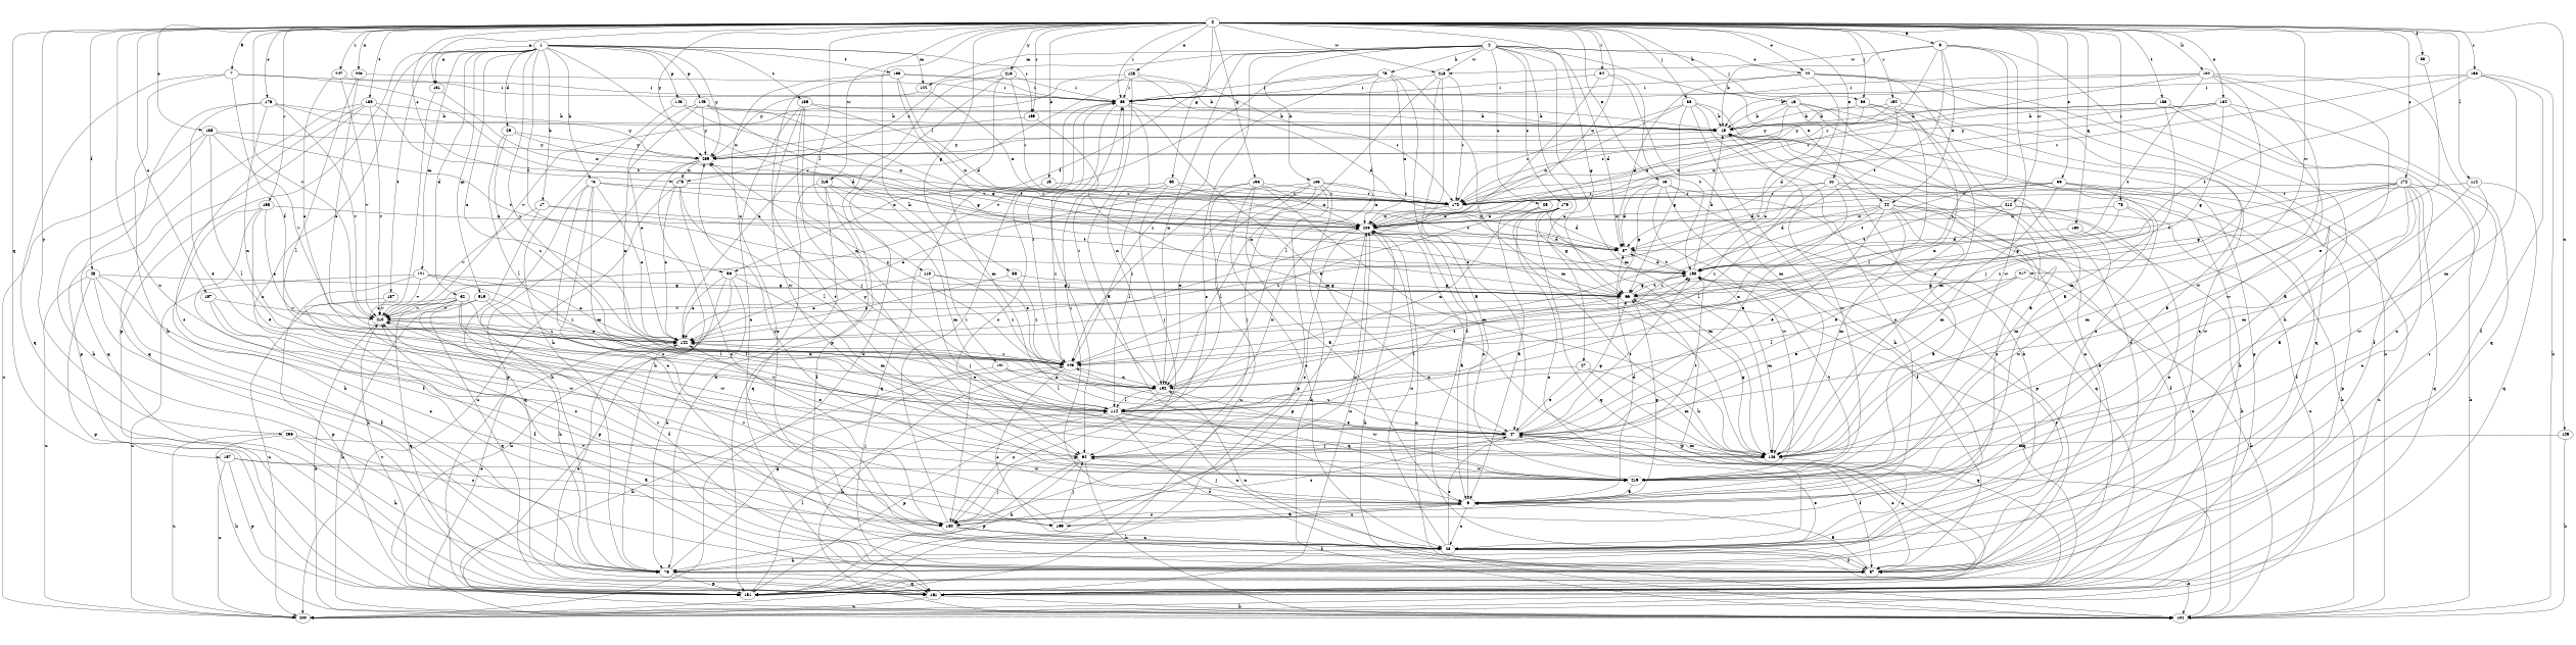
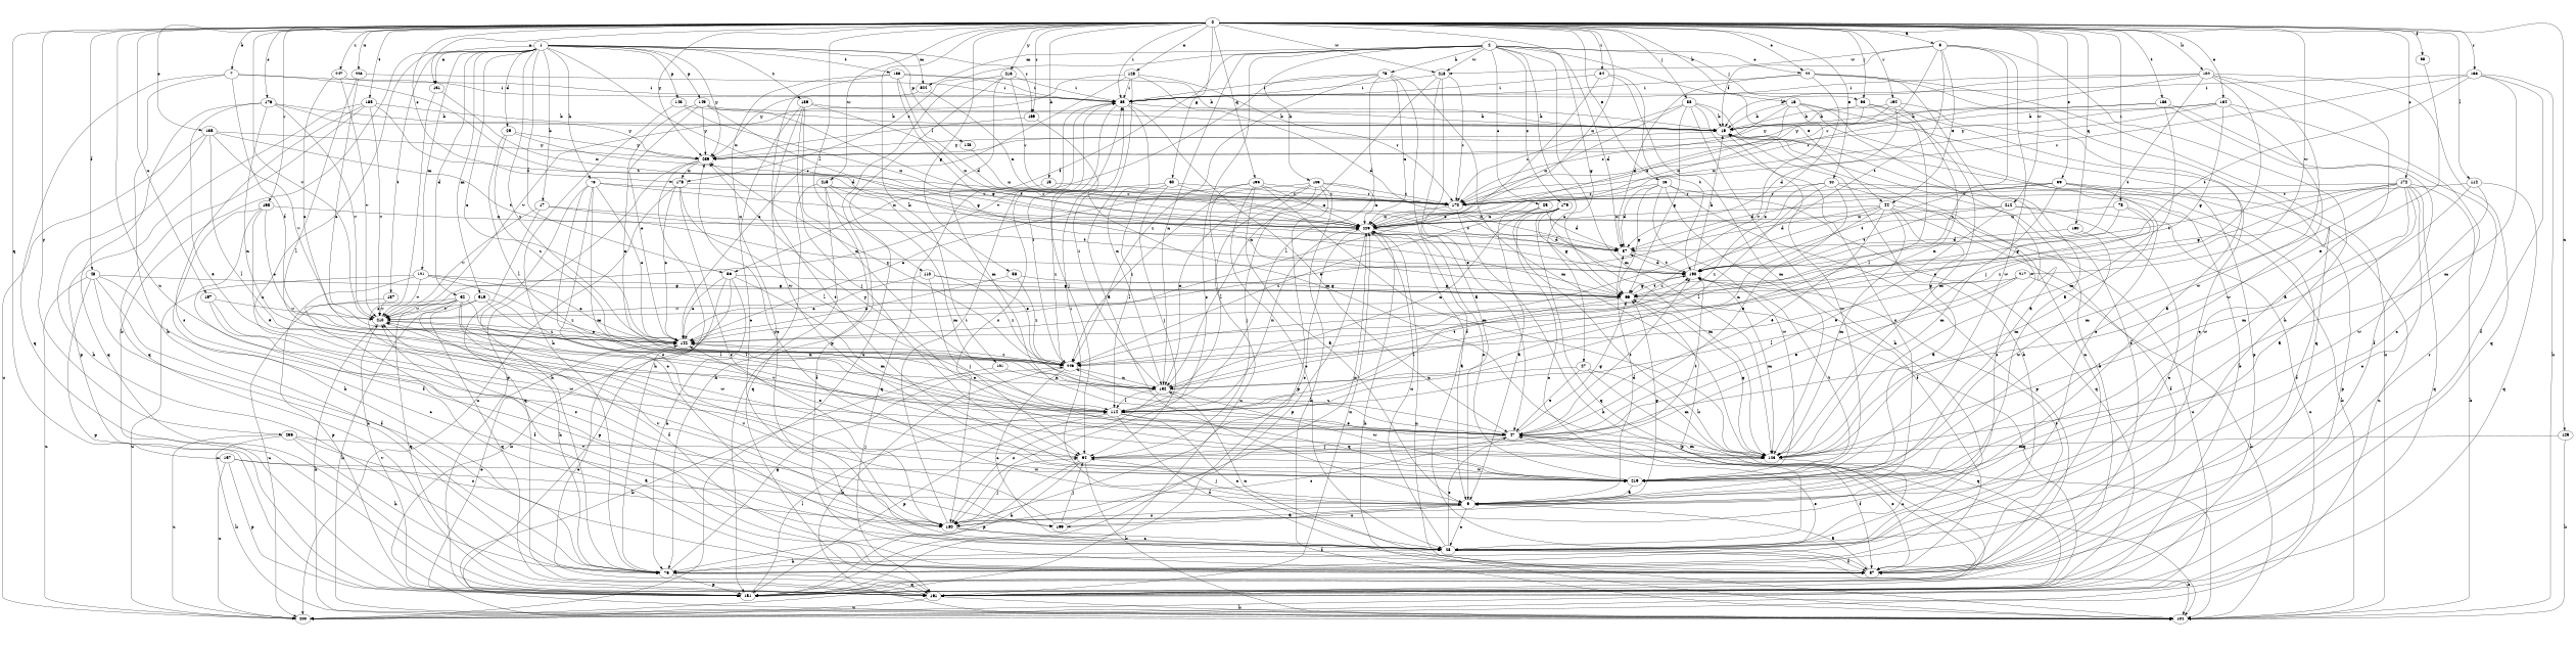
  strict digraph {
    0
    3
    7
    15
    16
    22
    39
    40
    43
    48
    55
    58
    60
    66
    78
    84
    85
    88
    93
    101
    102
    110
    112
    125
    128
    131
    134
    135
    n29 [label=195]
    157
    160
    163
    168
    169
    172
    176
    178
    183
    185
    194
    197
    199
    210
    212
    213
    215
    217
    218
    223
    229
    236
    239
    247
    249
    44
    19
    76
    170
    190
    219
    142
    37
    161
    151
    9
    28
    104
    123
    57
    200
    180
    47
    114
    94
    132
    1
    17
    29
    32
    56
    73
    n82 [label=519]
    121
-   122
+   122 [label=822]
    143
+   148
    149
    187
    188
    189
    2
    25
    27
    75
    103
    179
    0 -> 3 [label=a]
-   0 -> 7 [label=a]
+   0 -> 7 [label=b]
    0 -> 15 [label=b]
    0 -> 16 [label=b]
    0 -> 22 [label=c]
    0 -> 39 [label=e]
    0 -> 40 [label=e]
    0 -> 43 [label=e]
    0 -> 48 [label=f]
    0 -> 55 [label=f]
    0 -> 58 [label=g]
    0 -> 60 [label=g]
    0 -> 66 [label=g]
    0 -> 78 [label=i]
    0 -> 84 [label=i]
    0 -> 85 [label=i]
    0 -> 88 [label=j]
    0 -> 93 [label=j]
    0 -> 101 [label=k]
    0 -> 102 [label=k]
    0 -> 110 [label=l]
    0 -> 112 [label=l]
    0 -> 125 [label=n]
    0 -> 128 [label=n]
    0 -> 131 [label=n]
    0 -> 134 [label=o]
    0 -> 135 [label=o]
    0 -> n29 [label=q]
    0 -> 157 [label=q]
    0 -> 160 [label=q]
    0 -> 163 [label=r]
    0 -> 168 [label=r]
    0 -> 169 [label=r]
    0 -> 172 [label=s]
    0 -> 176 [label=s]
    0 -> 178 [label=s]
    0 -> 183 [label=t]
    0 -> 185 [label=t]
    0 -> 194 [label=r]
    0 -> 197 [label=u]
    0 -> 199 [label=u]
    0 -> 210 [label=v]
    0 -> 212 [label=w]
    0 -> 213 [label=y]
    0 -> 215 [label=w]
    0 -> 217 [label=w]
    0 -> 218 [label=w]
    0 -> 223 [label=x]
    0 -> 229 [label=x]
    0 -> 236 [label=y]
    0 -> 239 [label=y]
    0 -> 247 [label=z]
    3 -> 218 [label=w]
    3 -> 249 [label=z]
    3 -> 44 [label=e]
-   3 -> 19 [label=b]
+   3 -> 19 [label=f]
    3 -> 76 [label=h]
    3 -> 170 [label=r]
    3 -> 190 [label=t]
    3 -> 219 [label=w]
    7 -> 85 [label=i]
    7 -> 76 [label=h]
    7 -> 142 [label=f]
    7 -> 37 [label=t]
    7 -> 161 [label=q]
    15 -> 170 [label=r]
    15 -> 161 [label=q]
    16 -> 210 [label=v]
    16 -> 229 [label=x]
    16 -> 19 [label=b]
    16 -> 170 [label=r]
    16 -> 151 [label=p]
    16 -> 9 [label=a]
    16 -> 28 [label=c]
    22 -> 85 [label=i]
    22 -> 142 [label=o]
    22 -> 37 [label=d]
    22 -> 161 [label=q]
    22 -> 9 [label=a]
    22 -> 104 [label=k]
    39 -> 170 [label=r]
    39 -> 190 [label=t]
    39 -> 37 [label=d]
    39 -> 151 [label=p]
    39 -> 123 [label=m]
    39 -> 57 [label=f]
    39 -> 200 [label=u]
    40 -> 249 [label=z]
    40 -> 170 [label=r]
    40 -> 104 [label=k]
    40 -> 180 [label=s]
    40 -> 47 [label=e]
    40 -> 114 [label=l]
    43 -> 66 [label=g]
    43 -> 170 [label=r]
    43 -> 219 [label=w]
    43 -> 37 [label=d]
    43 -> 161 [label=q]
    43 -> 151 [label=p]
    43 -> 57 [label=f]
    48 -> 66 [label=g]
    48 -> 76 [label=h]
    48 -> 151 [label=p]
    48 -> 28 [label=c]
    48 -> 57 [label=f]
    48 -> 200 [label=u]
    55 -> 47 [label=e]
    58 -> 66 [label=g]
    58 -> 249 [label=z]
    58 -> 142 [label=o]
    60 -> 249 [label=z]
    60 -> 170 [label=r]
    60 -> 190 [label=t]
    60 -> 114 [label=l]
    60 -> 94 [label=j]
    66 -> 210 [label=v]
    66 -> 190 [label=t]
    66 -> 161 [label=q]
    66 -> 151 [label=p]
    66 -> 114 [label=l]
    78 -> 66 [label=g]
    78 -> 229 [label=x]
    78 -> 142 [label=o]
    78 -> 123 [label=m]
    84 -> 85 [label=i]
    84 -> 190 [label=t]
    84 -> 142 [label=o]
    84 -> 123 [label=m]
    85 -> 19 [label=b]
    85 -> 180 [label=s]
    85 -> 47 [label=e]
    85 -> 94 [label=j]
    85 -> 132 [label=n]
    88 -> 66 [label=g]
    88 -> 229 [label=x]
    88 -> 19 [label=b]
    88 -> 76 [label=h]
    88 -> 170 [label=r]
    88 -> 57 [label=f]
    88 -> 180 [label=s]
    93 -> 229 [label=x]
    93 -> 19 [label=b]
    93 -> 28 [label=c]
    93 -> 123 [label=m]
    93 -> 114 [label=l]
    101 -> 104 [label=k]
-   101 -> 114 [label=l]
    101 -> 132 [label=n]
    102 -> 85 [label=i]
    102 -> 19 [label=b]
    102 -> 170 [label=r]
    102 -> 190 [label=t]
    102 -> 219 [label=w]
    102 -> 161 [label=q]
    102 -> 9 [label=a]
    102 -> 94 [label=j]
    110 -> 66 [label=g]
    110 -> 249 [label=z]
    110 -> 142 [label=o]
    110 -> 94 [label=j]
    112 -> 170 [label=r]
    112 -> 219 [label=w]
    112 -> 161 [label=q]
    112 -> 123 [label=m]
    125 -> 104 [label=k]
    125 -> 123 [label=m]
    128 -> 85 [label=i]
    128 -> 210 [label=v]
    128 -> 170 [label=r]
    128 -> 142 [label=o]
    128 -> 37 [label=d]
    128 -> 9 [label=a]
    131 -> 229 [label=x]
    131 -> 180 [label=s]
    134 -> 66 [label=g]
    134 -> 229 [label=x]
    134 -> 239 [label=y]
    134 -> 19 [label=b]
    134 -> 219 [label=w]
    134 -> 28 [label=c]
    135 -> 210 [label=v]
    135 -> 239 [label=y]
    135 -> 76 [label=h]
    135 -> 190 [label=t]
    135 -> 200 [label=u]
    135 -> 114 [label=l]
    n29 -> 229 [label=x]
    n29 -> 170 [label=r]
    n29 -> 142 [label=o]
    n29 -> 9 [label=a]
    n29 -> 28 [label=c]
    n29 -> 123 [label=m]
    n29 -> 200 [label=u]
    157 -> 219 [label=w]
    157 -> 151 [label=p]
    157 -> 9 [label=a]
    157 -> 200 [label=u]
    160 -> 219 [label=w]
    160 -> 37 [label=d]
    163 -> 85 [label=i]
    163 -> 170 [label=r]
    163 -> 190 [label=t]
    163 -> 104 [label=k]
    163 -> 123 [label=m]
    163 -> 57 [label=f]
    168 -> 229 [label=x]
    168 -> 76 [label=h]
    168 -> 142 [label=o]
    168 -> 57 [label=f]
    168 -> 47 [label=e]
    169 -> 239 [label=l]
    169 -> 123 [label=m]
    172 -> 66 [label=g]
    172 -> 249 [label=z]
    172 -> 170 [label=r]
    172 -> 190 [label=t]
    172 -> 219 [label=w]
    172 -> 161 [label=q]
    172 -> 9 [label=a]
    172 -> 28 [label=c]
    172 -> 104 [label=k]
    172 -> 123 [label=m]
    176 -> 210 [label=v]
    176 -> 239 [label=y]
    176 -> 19 [label=b]
    176 -> 161 [label=q]
    176 -> 47 [label=e]
    176 -> 132 [label=n]
    178 -> 170 [label=r]
    178 -> 142 [label=o]
    178 -> 200 [label=u]
    178 -> 180 [label=s]
    178 -> 114 [label=l]
    183 -> 239 [label=y]
    183 -> 19 [label=b]
    183 -> 151 [label=r]
    183 -> 123 [label=m]
    183 -> 57 [label=f]
    185 -> 210 [label=v]
    185 -> 19 [label=b]
    185 -> 37 [label=d]
    185 -> 161 [label=q]
    185 -> 151 [label=p]
    185 -> 180 [label=s]
    194 -> 239 [label=y]
    194 -> 19 [label=b]
    194 -> 37 [label=d]
    194 -> 9 [label=a]
    194 -> 132 [label=n]
    197 -> 210 [label=v]
    197 -> 219 [label=w]
    197 -> 180 [label=s]
    199 -> 210 [label=v]
    199 -> 229 [label=x]
    199 -> 9 [label=a]
    199 -> 94 [label=j]
    210 -> 142 [label=o]
    210 -> 104 [label=k]
    210 -> 132 [label=n]
    212 -> 229 [label=x]
    212 -> 190 [label=t]
    212 -> 28 [label=c]
    212 -> 200 [label=u]
    212 -> 47 [label=e]
    213 -> 85 [label=i]
    213 -> 170 [label=r]
    213 -> 151 [label=p]
    213 -> 123 [label=m]
    213 -> 200 [label=u]
    215 -> 76 [label=h]
    215 -> 170 [label=r]
    215 -> 161 [label=q]
    215 -> 123 [label=m]
    215 -> 57 [label=f]
    215 -> 47 [label=e]
    217 -> 66 [label=g]
    217 -> 104 [label=k]
    217 -> 47 [label=e]
    217 -> 114 [label=l]
    218 -> 85 [label=i]
    218 -> 170 [label=r]
    218 -> 9 [label=a]
    218 -> 47 [label=e]
    218 -> 132 [label=n]
    223 -> 85 [label=i]
    223 -> 142 [label=o]
    223 -> 114 [label=l]
    229 -> 37 [label=d]
    229 -> 151 [label=p]
    229 -> 9 [label=a]
    229 -> 104 [label=k]
    229 -> 180 [label=s]
    236 -> 76 [label=h]
    236 -> 104 [label=k]
    236 -> 200 [label=u]
    236 -> 180 [label=s]
    236 -> 94 [label=j]
    239 -> 178 [label=x]
    239 -> 76 [label=h]
    239 -> 151 [label=p]
    247 -> 85 [label=i]
    247 -> 210 [label=v]
    247 -> 142 [label=o]
    249 -> 85 [label=i]
    249 -> 239 [label=y]
    249 -> 28 [label=c]
    249 -> 104 [label=k]
    249 -> 132 [label=n]
    44 -> 229 [label=x]
    44 -> 249 [label=z]
    44 -> 37 [label=d]
    44 -> 9 [label=a]
    44 -> 123 [label=m]
    44 -> 57 [label=f]
    44 -> 200 [label=u]
    44 -> 47 [label=e]
    44 -> 132 [label=n]
    19 -> 239 [label=y]
    19 -> 219 [label=w]
    19 -> 57 [label=n]
    76 -> 249 [label=g]
    76 -> 19 [label=b]
    76 -> 161 [label=q]
    76 -> 151 [label=p]
    76 -> 47 [label=e]
    170 -> 229 [label=x]
-   44 -> 104 [label=k]
+   170 -> 104 [label=k]
    190 -> 66 [label=g]
    190 -> 19 [label=b]
    190 -> 37 [label=d]
    190 -> 123 [label=m]
    219 -> 229 [label=x]
    219 -> 190 [label=t]
    219 -> 9 [label=a]
    142 -> 249 [label=z]
    37 -> 190 [label=t]
    161 -> 229 [label=x]
    161 -> 19 [label=b]
    161 -> 142 [label=o]
    161 -> 104 [label=k]
    161 -> 200 [label=u]
    151 -> 210 [label=v]
    151 -> 19 [label=b]
    151 -> 142 [label=o]
    151 -> 114 [label=l]
    9 -> 66 [label=g]
    9 -> 85 [label=i]
    9 -> 199 [label=u]
    9 -> 239 [label=y]
    9 -> 37 [label=d]
    9 -> 28 [label=c]
    9 -> 180 [label=s]
    9 -> 94 [label=j]
    28 -> 229 [label=x]
    28 -> 76 [label=h]
    28 -> 104 [label=k]
    28 -> 57 [label=f]
    28 -> 47 [label=e]
    104 -> 229 [label=x]
    123 -> 66 [label=g]
    123 -> 28 [label=c]
    57 -> 210 [label=v]
    57 -> 190 [label=t]
    57 -> 9 [label=a]
    57 -> 47 [label=e]
    57 -> 132 [label=n]
    180 -> 85 [label=i]
    180 -> 210 [label=v]
    180 -> 28 [label=c]
    180 -> 57 [label=f]
    180 -> 94 [label=j]
    47 -> 66 [label=g]
    47 -> 210 [label=v]
    47 -> 239 [label=y]
    47 -> 249 [label=z]
    47 -> 190 [label=t]
    47 -> 123 [label=m]
    47 -> 57 [label=f]
    47 -> 180 [label=s]
    47 -> 94 [label=j]
    114 -> 229 [label=x]
    114 -> 219 [label=q]
    114 -> 142 [label=o]
    114 -> 151 [label=p]
    114 -> 28 [label=c]
    114 -> 57 [label=f]
    114 -> 47 [label=e]
    94 -> 76 [label=h]
    94 -> 190 [label=t]
    94 -> 219 [label=w]
    94 -> 142 [label=o]
    94 -> 151 [label=p]
    94 -> 104 [label=k]
    132 -> 85 [label=i]
    132 -> 190 [label=t]
    132 -> 219 [label=w]
    132 -> 180 [label=s]
    132 -> 114 [label=l]
    1 -> 131 [label=n]
    1 -> 169 [label=r]
    1 -> 199 [label=u]
    1 -> 229 [label=x]
    1 -> 239 [label=y]
    1 -> 249 [label=z]
    1 -> 142 [label=o]
-   1 -> 151 [label=p]
+   1 -> 151 [label=k]
    1 -> 17 [label=b]
    1 -> 29 [label=d]
    1 -> 32 [label=d]
    1 -> 56 [label=f]
    1 -> 73 [label=h]
    1 -> n82 [label=m]
    1 -> 121 [label=m]
    1 -> 122 [label=m]
    1 -> 143 [label=p]
+   1 -> 148 [label=p]
    1 -> 149 [label=p]
    1 -> 187 [label=t]
    1 -> 188 [label=t]
    1 -> 189 [label=t]
    17 -> 210 [label=v]
    17 -> 229 [label=x]
    17 -> 190 [label=t]
    17 -> 161 [label=q]
    29 -> 239 [label=y]
    29 -> 249 [label=z]
    29 -> 170 [label=r]
    29 -> 114 [label=l]
    32 -> 210 [label=v]
    32 -> 76 [label=h]
    32 -> 219 [label=w]
    32 -> 161 [label=q]
    32 -> 104 [label=k]
    32 -> 57 [label=f]
    32 -> 200 [label=u]
    32 -> 114 [label=l]
    56 -> 66 [label=g]
    56 -> 76 [label=h]
    56 -> 142 [label=o]
    56 -> 151 [label=p]
    56 -> 104 [label=k]
    56 -> 123 [label=m]
    73 -> 229 [label=x]
    73 -> 76 [label=h]
    73 -> 170 [label=r]
    73 -> 142 [label=o]
    73 -> 28 [label=c]
    73 -> 123 [label=m]
    73 -> 180 [label=s]
    n82 -> 210 [label=v]
    n82 -> 249 [label=z]
    n82 -> 161 [label=q]
    n82 -> 114 [label=l]
    121 -> 66 [label=g]
    121 -> 210 [label=v]
    121 -> 249 [label=z]
    121 -> 142 [label=o]
    121 -> 151 [label=p]
    121 -> 200 [label=u]
    122 -> 229 [label=x]
    122 -> 239 [label=y]
    143 -> 229 [label=x]
    143 -> 19 [label=b]
    143 -> 76 [label=h]
+   148 -> 229 [label=x]
    149 -> 66 [label=g]
    149 -> 239 [label=y]
    149 -> 19 [label=b]
    149 -> 190 [label=t]
    149 -> 142 [label=o]
    149 -> 132 [label=n]
    187 -> 210 [label=v]
    187 -> 57 [label=f]
    188 -> 66 [label=g]
    188 -> 85 [label=i]
    188 -> 19 [label=b]
    188 -> 219 [label=w]
    188 -> 37 [label=d]
    188 -> 28 [label=c]
    189 -> 229 [label=x]
    189 -> 19 [label=b]
    189 -> 219 [label=t]
    189 -> 28 [label=c]
    189 -> 94 [label=j]
    189 -> 132 [label=n]
    2 -> 22 [label=c]
    2 -> 93 [label=j]
    2 -> 178 [label=s]
    2 -> 218 [label=w]
    2 -> 44 [label=e]
    2 -> 37 [label=d]
    2 -> 123 [label=m]
    2 -> 180 [label=s]
    2 -> 132 [label=n]
    2 -> 56 [label=f]
    2 -> 122 [label=m]
    2 -> 25 [label=c]
    2 -> 27 [label=c]
    2 -> 75 [label=h]
    2 -> 103 [label=k]
    2 -> 179 [label=s]
    25 -> 229 [label=x]
    25 -> 37 [label=d]
    25 -> 9 [label=a]
    25 -> 104 [label=k]
    27 -> 161 [label=q]
    27 -> 123 [label=m]
    27 -> 47 [label=e]
    27 -> 132 [label=n]
    75 -> 85 [label=i]
    75 -> 210 [label=v]
    75 -> 229 [label=x]
    75 -> 249 [label=z]
    75 -> 123 [label=m]
    75 -> 57 [label=f]
    75 -> 114 [label=l]
    103 -> 229 [label=x]
    103 -> 249 [label=z]
    103 -> 170 [label=r]
    103 -> 151 [label=p]
    103 -> 104 [label=k]
    103 -> 114 [label=l]
    103 -> 94 [label=j]
    103 -> 132 [label=n]
    179 -> 66 [label=g]
    179 -> 229 [label=x]
    179 -> 249 [label=z]
    179 -> 161 [label=q]
    179 -> 28 [label=c]
    179 -> 123 [label=m]
    179 -> 132 [label=n]
  }
